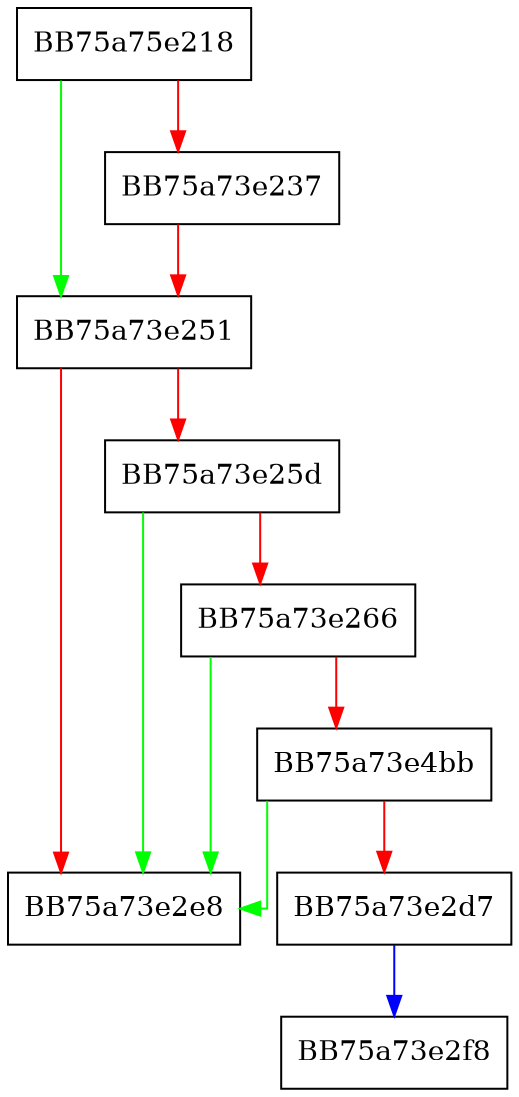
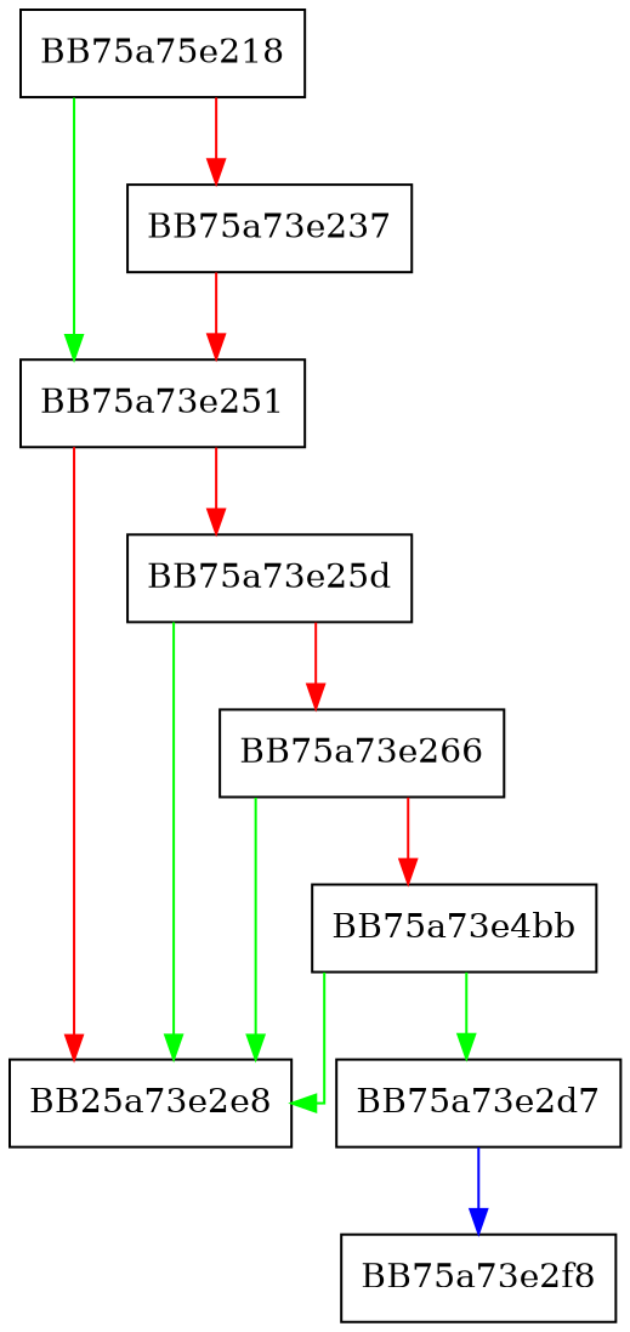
  digraph {
    splines=ortho
    node [shape=box]
    edge [color=red]
    n1 [label=BB75a75e218]
    BB75a73e251
    BB75a73e237
-   BB75a73e2e8
+   BB75a73e2e8 [label=BB25a73e2e8]
    BB75a73e25d
    BB75a73e266
    n7 [label=BB75a73e4bb]
    BB75a73e2d7
    BB75a73e2f8
    n1 -> BB75a73e251 [color=green]
    n1 -> BB75a73e237
    BB75a73e251 -> BB75a73e2e8
    BB75a73e251 -> BB75a73e25d
    BB75a73e237 -> BB75a73e251
    BB75a73e25d -> BB75a73e2e8 [color=green]
    BB75a73e25d -> BB75a73e266
    BB75a73e266 -> BB75a73e2e8 [color=green]
    BB75a73e266 -> n7
    n7 -> BB75a73e2e8 [color=green]
-   n7 -> BB75a73e2d7
+   n7 -> BB75a73e2d7 [color=green]
    BB75a73e2d7 -> BB75a73e2f8 [color=blue]
  }
